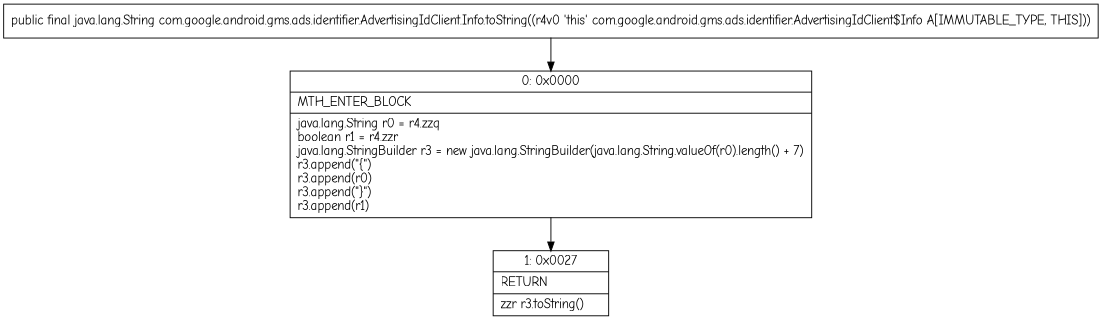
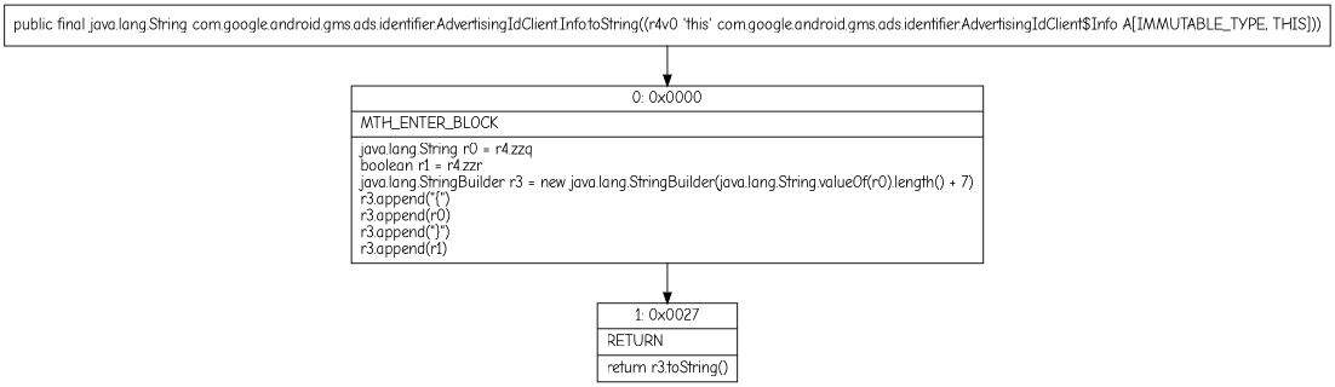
  digraph {
    fontname="Comic Neue"
    node [shape=record fontname="Comic Neue"]
    edge [fontname="Comic Neue"]
    n1 [label="{0\:\ 0x0000|MTH_ENTER_BLOCK\l|java.lang.String r0 = r4.zzq\lboolean r1 = r4.zzr\ljava.lang.StringBuilder r3 = new java.lang.StringBuilder(java.lang.String.valueOf(r0).length() + 7)\lr3.append(\"\{\")\lr3.append(r0)\lr3.append(\"\}\")\lr3.append(r1)\l}"]
-   n2 [label="{1\:\ 0x0027|RETURN\l|zzr r3.toString()\l}"]
+   n2 [label="{1\:\ 0x0027|RETURN\l|return r3.toString()\l}"]
    n3 [label="{public final java.lang.String com.google.android.gms.ads.identifier.AdvertisingIdClient.Info.toString((r4v0 'this' com.google.android.gms.ads.identifier.AdvertisingIdClient$Info A[IMMUTABLE_TYPE, THIS])) }"]
    n1 -> n2
    n3 -> n1
  }
